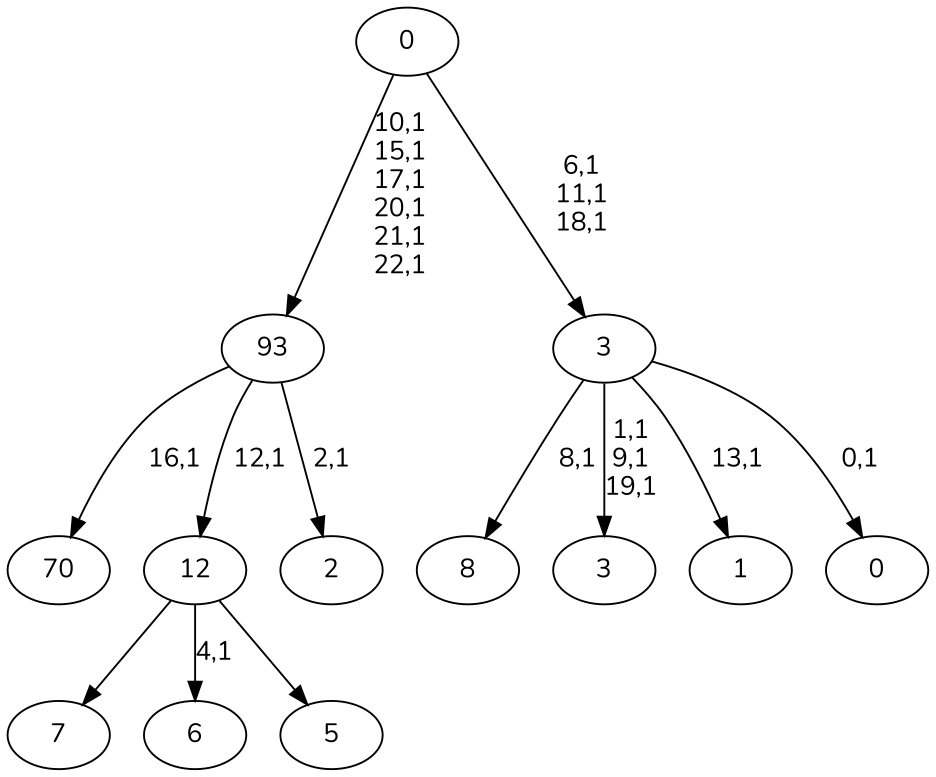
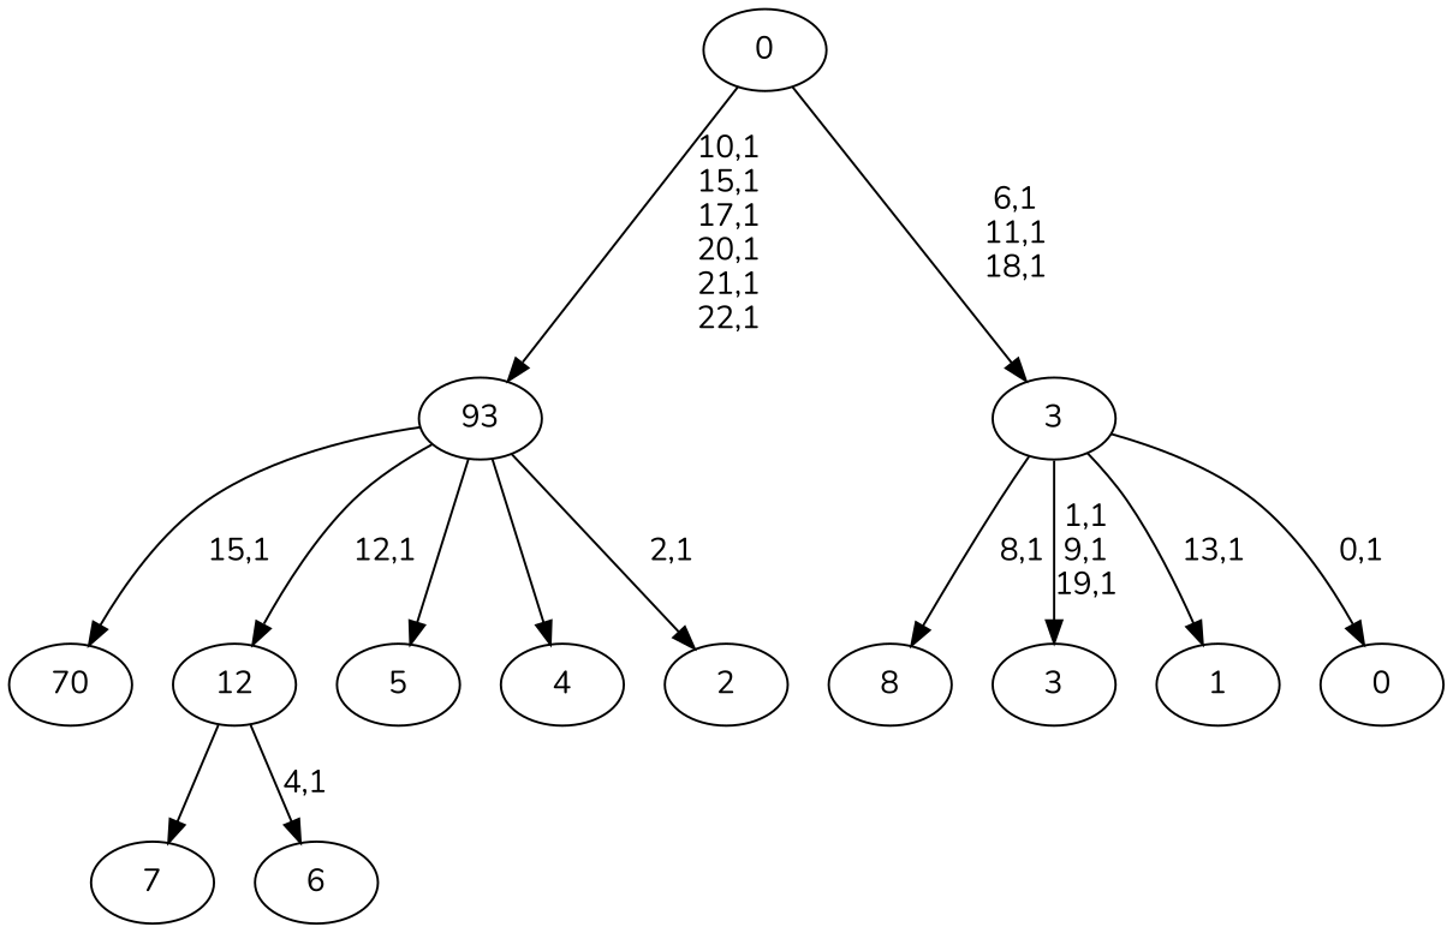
  digraph {
    fontname=Nunito
    node [fontname=Nunito]
    edge [fontname=Nunito]
    n1 [label=70]
    n2 [label=8]
    n3 [label=7]
    n4 [label=6]
    n5 [label=12]
    n6 [label=5]
+   n7 [label=4]
    n8 [label=3]
    n9 [label=2]
    n10 [label=93]
    n11 [label=1]
    n12 [label=0]
    3
    0
    n5 -> n3
    n5 -> n4 [label="4,1"]
-   n10 -> n1 [label="16,1"]
+   n10 -> n1 [label="15,1"]
    n10 -> n5 [label="12,1"]
-   n5 -> n6
+   n10 -> n6
+   n10 -> n7
    n10 -> n9 [label="2,1"]
    3 -> n2 [label="8,1"]
    3 -> n8 [label="1,1\n9,1\n19,1"]
    3 -> n11 [label="13,1"]
    3 -> n12 [label="0,1"]
    0 -> n10 [label="10,1\n15,1\n17,1\n20,1\n21,1\n22,1"]
    0 -> 3 [label="6,1\n11,1\n18,1"]
  }
